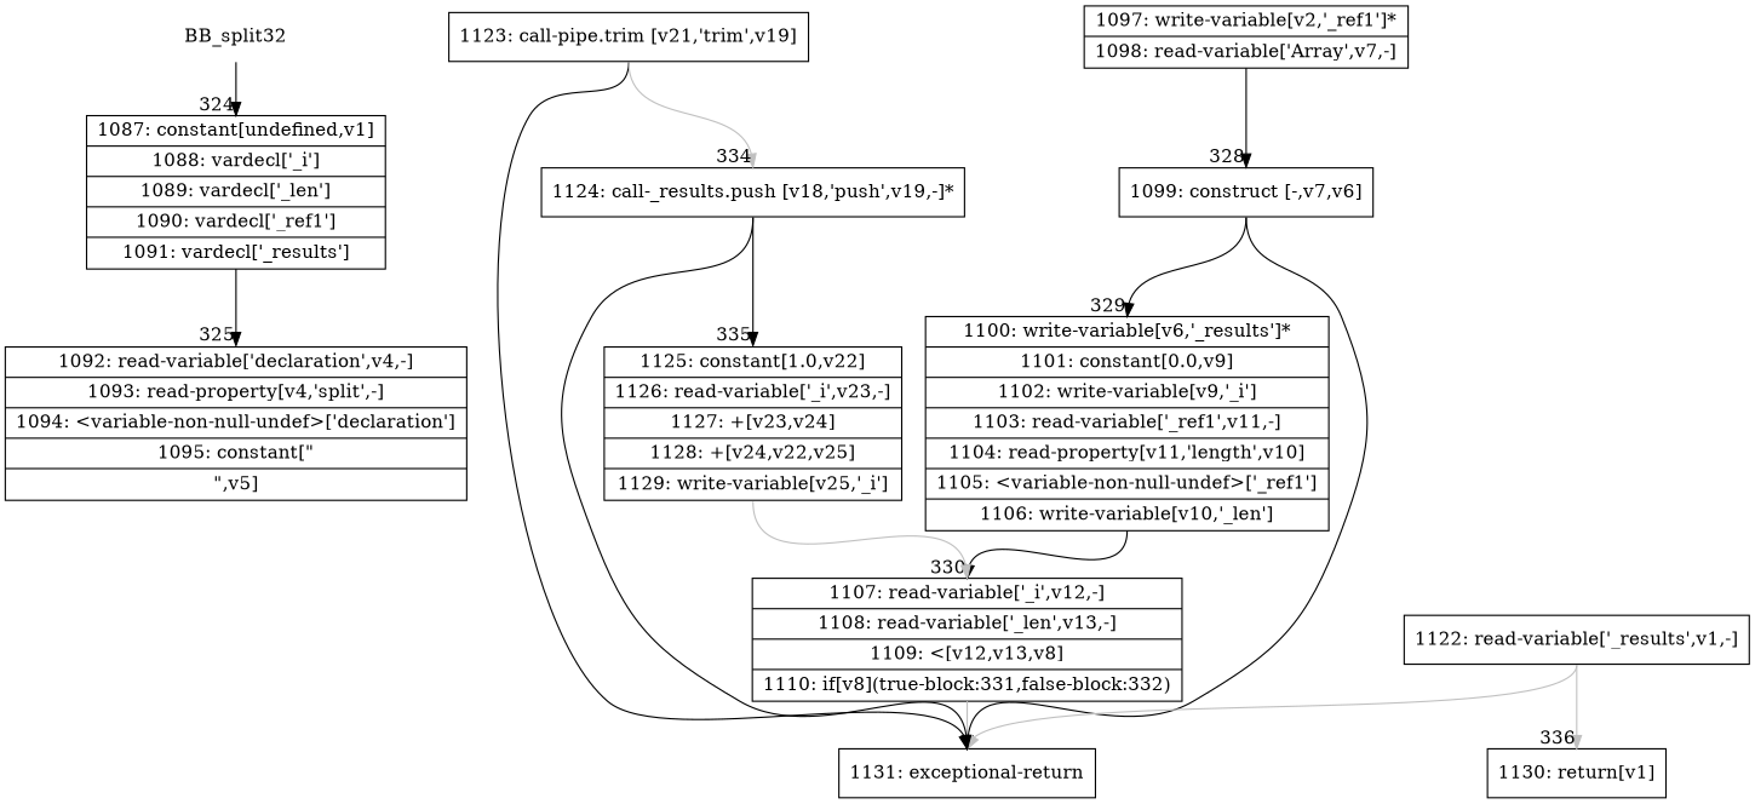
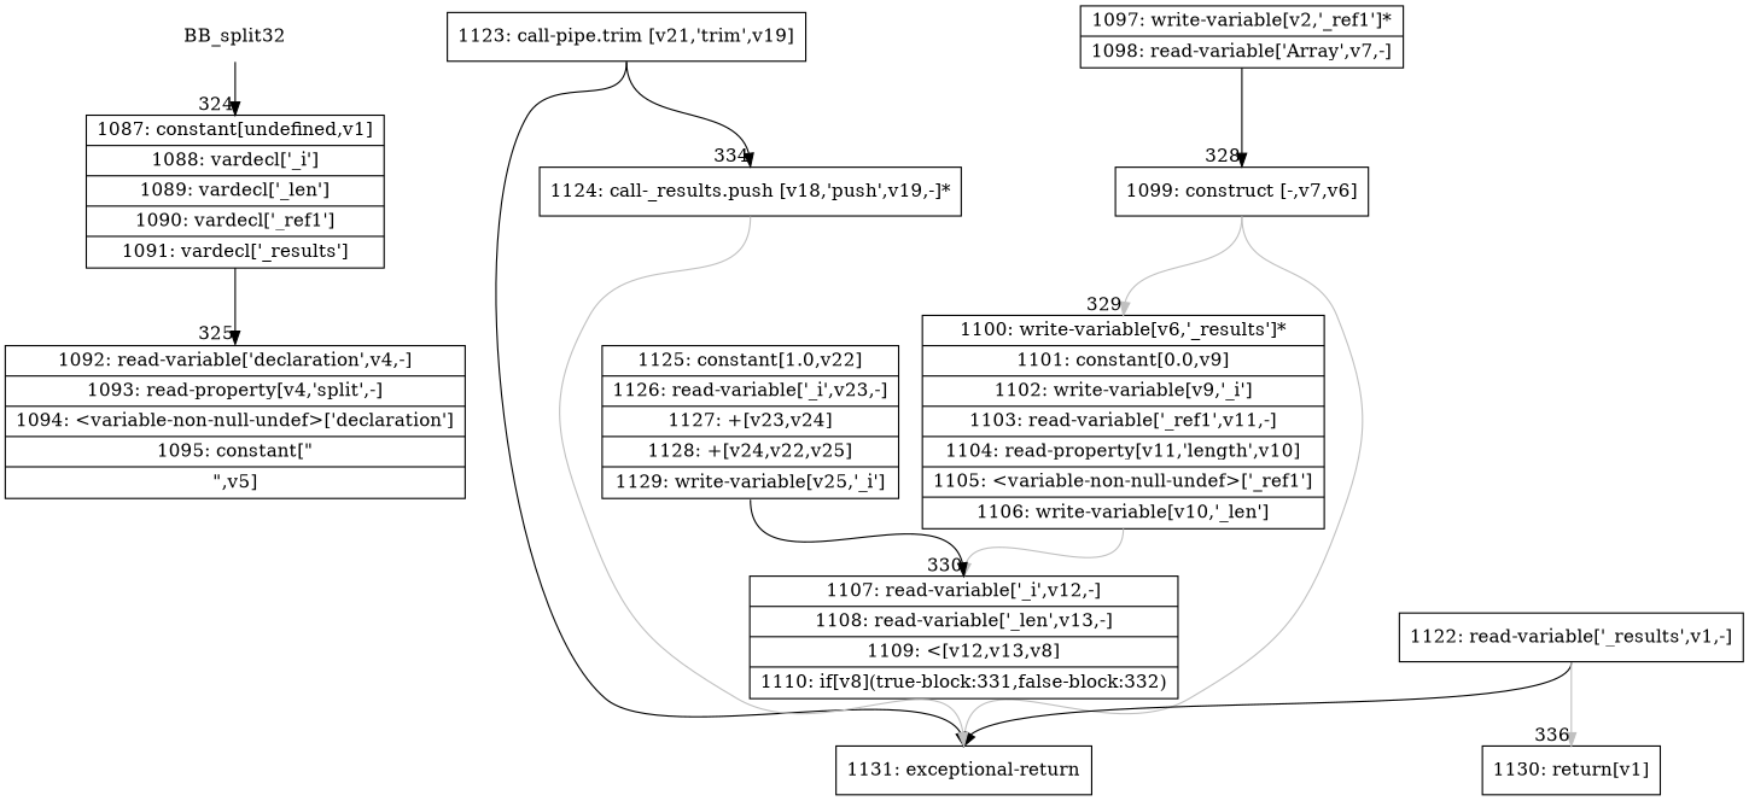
  digraph {
    rankdir=TD
    node [shape=record]
    edge [headport=n tailport=s]
    n1 [label=BB_split32 shape=none]
    n2 [label="{1087: constant[undefined,v1]|1088: vardecl['_i']|1089: vardecl['_len']|1090: vardecl['_ref1']|1091: vardecl['_results']}"]
    n3 [label="{1092: read-variable['declaration',v4,-]|1093: read-property[v4,'split',-]|1094: \<variable-non-null-undef\>['declaration']|1095: constant[\"|\",v5]}"]
    n4 [label="{1131: exceptional-return}"]
    n5 [label="{1097: write-variable[v2,'_ref1']*|1098: read-variable['Array',v7,-]}"]
    n6 [label="{1099: construct [-,v7,v6]}"]
    n7 [label="{1100: write-variable[v6,'_results']*|1101: constant[0.0,v9]|1102: write-variable[v9,'_i']|1103: read-variable['_ref1',v11,-]|1104: read-property[v11,'length',v10]|1105: \<variable-non-null-undef\>['_ref1']|1106: write-variable[v10,'_len']}"]
    n8 [label="{1107: read-variable['_i',v12,-]|1108: read-variable['_len',v13,-]|1109: \<[v12,v13,v8]|1110: if[v8](true-block:331,false-block:332)}"]
    n9 [label="{1122: read-variable['_results',v1,-]}"]
    n10 [label="{1130: return[v1]}"]
    n11 [label="{1123: call-pipe.trim [v21,'trim',v19]}"]
    n12 [label="{1124: call-_results.push [v18,'push',v19,-]*}"]
    n13 [label="{1125: constant[1.0,v22]|1126: read-variable['_i',v23,-]|1127: +[v23,v24]|1128: +[v24,v22,v25]|1129: write-variable[v25,'_i']}"]
    n1 -> n2 [headlabel="    324"]
    n2 -> n3 [headlabel="      325"]
    n5 -> n6 [headlabel="      328"]
-   n6 -> n4 [color=black]
-   n6 -> n7 [headlabel="      329"]
-   n7 -> n8 [headlabel="      330"]
-   n8 -> n4 [color=gray]
-   n9 -> n4 [color=gray]
+   n6 -> n4 [color=gray]
+   n6 -> n7 [headlabel="      329" color=gray]
+   n7 -> n8 [headlabel="      330" color=gray]
+   n9 -> n4 [color=black]
    n9 -> n10 [color=gray headlabel="      336"]
    n11 -> n4 [color=black]
-   n11 -> n12 [headlabel="      334" color=gray]
-   n12 -> n4 [color=black]
-   n12 -> n13 [headlabel="      335"]
-   n13 -> n8 [color=gray]
+   n11 -> n12 [headlabel="      334"]
+   n12 -> n4 [color=gray]
+   n13 -> n8
  }
